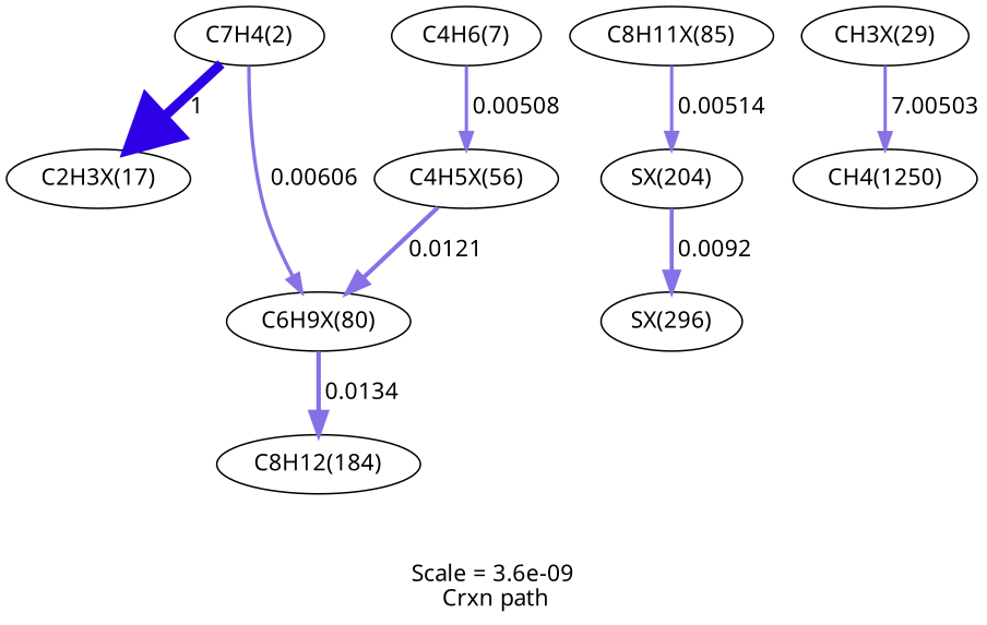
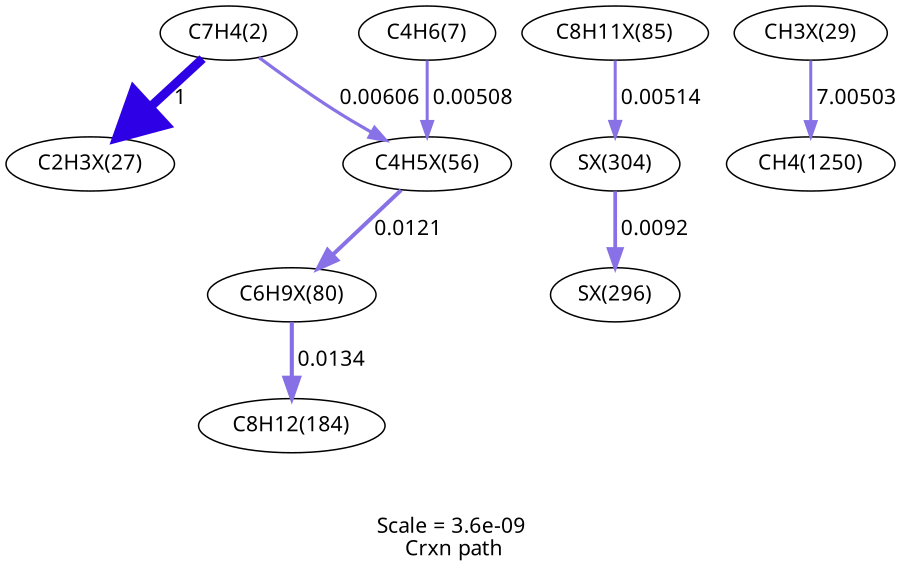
  digraph {
    fontname="Noto Sans"
    label="Scale = 3.6e-09\l Crxn path"
    node [fontname="Noto Sans"]
    edge [arrowsize=1.01 color="0.7, 0.505, 0.9" fontname="Noto Sans"]
    n1 [label="C7H4(2)"]
-   n2 [label="C2H3X(17)"]
+   n2 [label="C2H3X(27)"]
    n3 [label="C6H9X(80)"]
    n4 [label="C8H12(184)"]
    n5 [label="C4H6(7)"]
    n6 [label="C4H5X(56)"]
    n7 [label="C8H11X(85)"]
-   n8 [label="SX(204)"]
+   n8 [label="SX(304)"]
    n9 [label="SX(296)"]
    n10 [label="CH3X(29)"]
    n11 [label="CH4(1250)"]
    n1 -> n2 [arrowsize=3 color="0.7, 1.5, 0.9" label=" 1" style="setlinewidth(6)"]
-   n1 -> n3 [arrowsize=1.07 color="0.7, 0.506, 0.9" label=" 0.00606" style="setlinewidth(2.15)"]
+   n1 -> n6 [arrowsize=1.07 color="0.7, 0.506, 0.9" label=" 0.00606" style="setlinewidth(2.15)"]
    n3 -> n4 [arrowsize=1.37 color="0.7, 0.513, 0.9" label=" 0.0134" style="setlinewidth(2.75)"]
    n5 -> n6 [label=" 0.00508" style="setlinewidth(2.01)"]
    n6 -> n3 [arrowsize=1.33 color="0.7, 0.512, 0.9" label=" 0.0121" style="setlinewidth(2.67)"]
    n7 -> n8 [label=" 0.00514" style="setlinewidth(2.02)"]
    n8 -> n9 [arrowsize=1.23 color="0.7, 0.509, 0.9" label=" 0.0092" style="setlinewidth(2.46)"]
    n10 -> n11 [arrowsize=1 label=" 7.00503" style="setlinewidth(2)"]
  }
